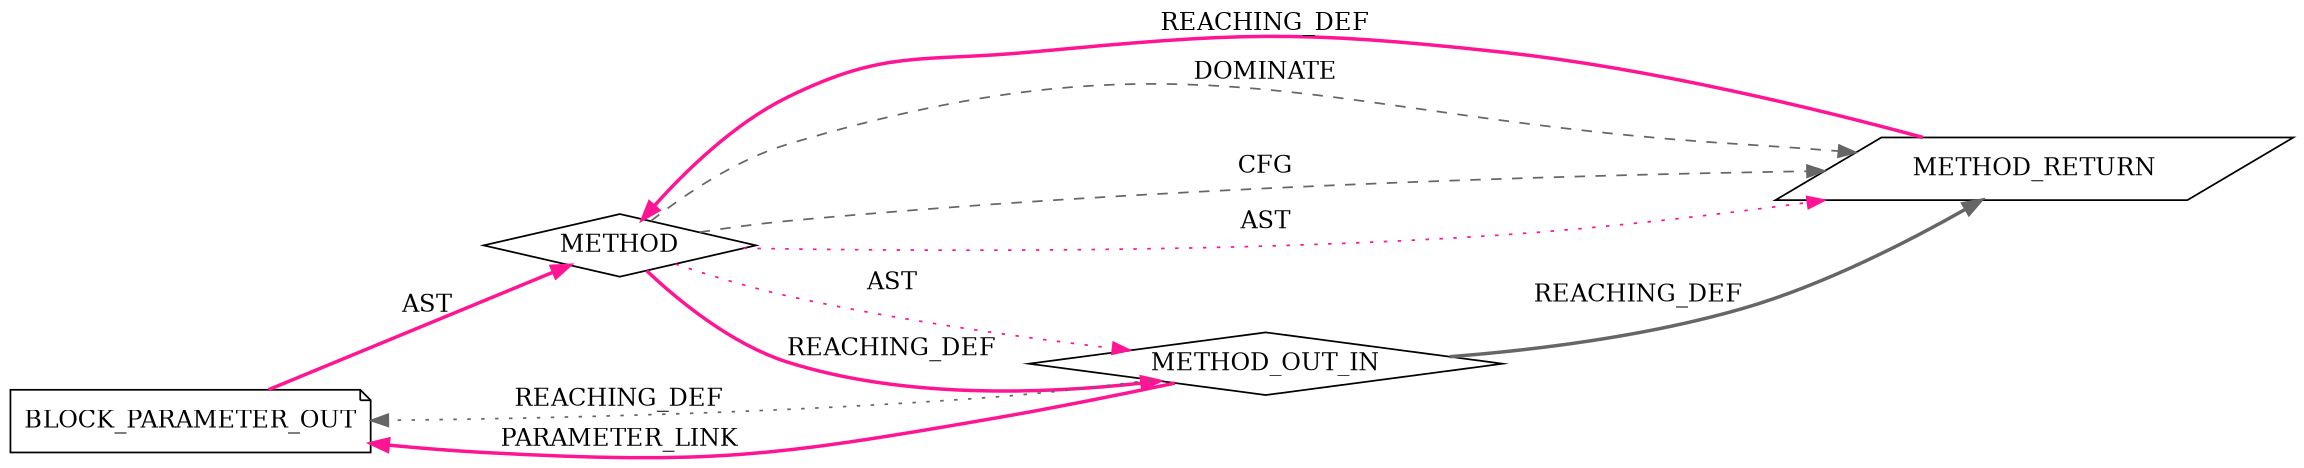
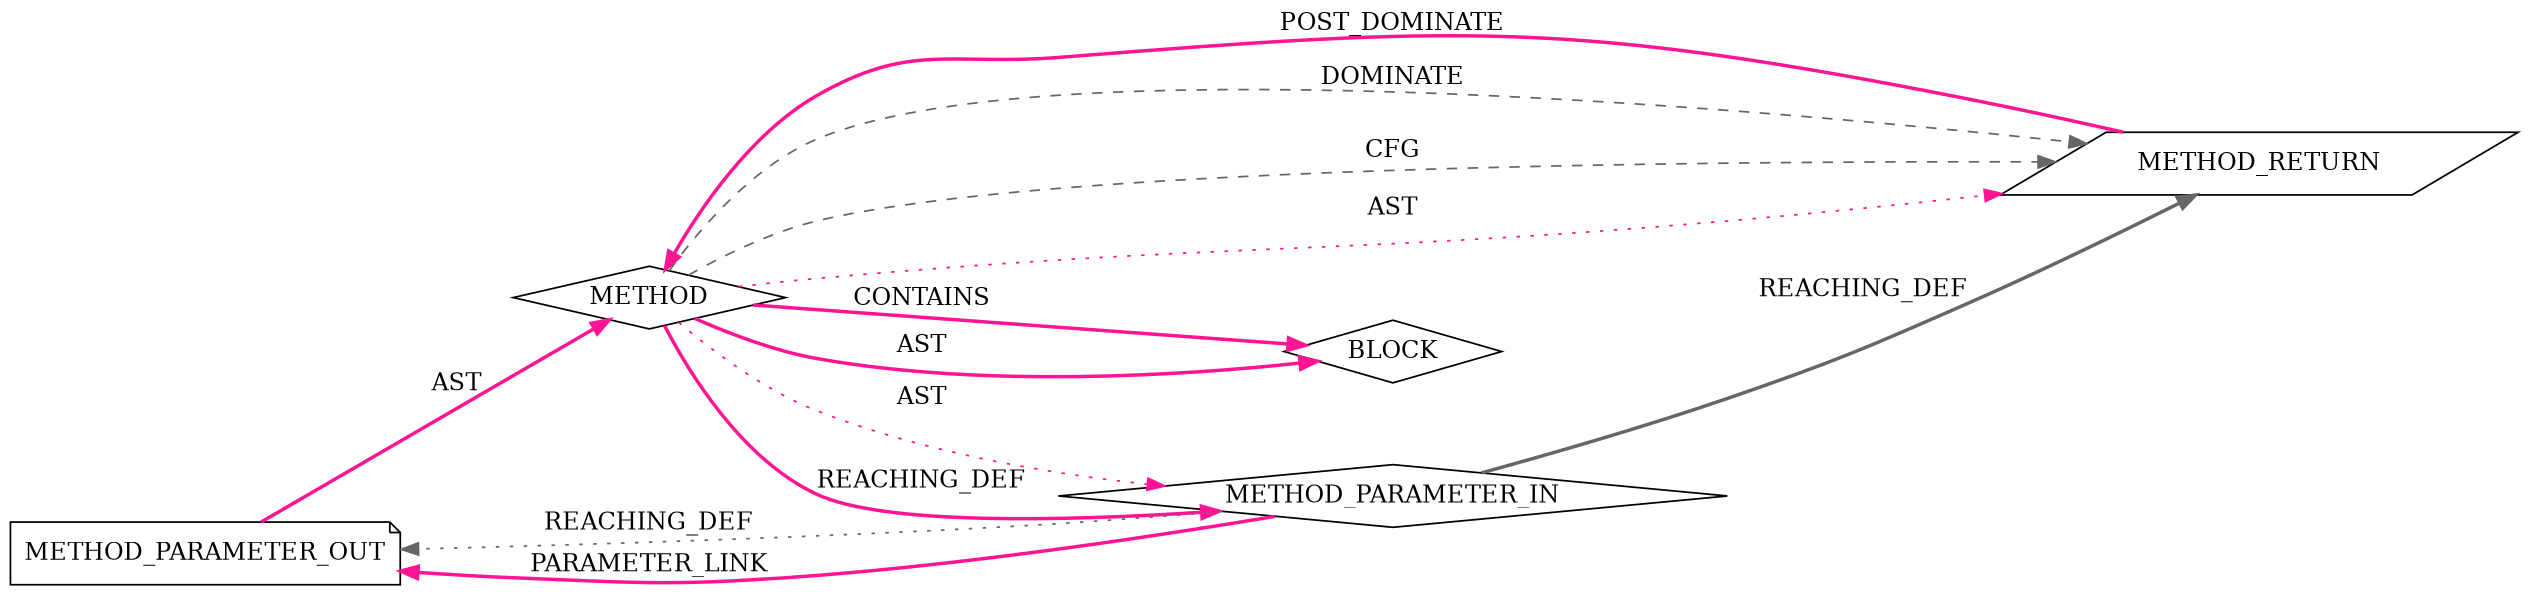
  digraph {
    rankdir=LR
    node [CODE=p1 EVALUATION_STRATEGY=BY_VALUE ORDER=1 TYPE_FULL_NAME=ANY shape=diamond]
    edge [color=deeppink style=bold]
-   n1 [INDEX=1 IS_VARIADIC=false NAME=p1 label=BLOCK_PARAMETER_OUT shape=note]
+   n1 [INDEX=1 IS_VARIADIC=false NAME=p1 label=METHOD_PARAMETER_OUT shape=note]
    n2 [AST_PARENT_FULL_NAME="<global>" AST_PARENT_TYPE=NAMESPACE_BLOCK CODE="<empty>" FILENAME="<empty>" FULL_NAME=skb_frag_size IS_EXTERNAL=true NAME=skb_frag_size ORDER=0 label=METHOD EVALUATION_STRATEGY="" TYPE_FULL_NAME=""]
    n3 [CODE=RET ORDER=2 label=METHOD_RETURN shape=parallelogram]
-   n5 [INDEX=1 IS_VARIADIC=false NAME=p1 label=METHOD_OUT_IN]
+   n4 [ARGUMENT_INDEX=1 CODE="<empty>" label=BLOCK EVALUATION_STRATEGY=""]
+   n5 [INDEX=1 IS_VARIADIC=false NAME=p1 label=METHOD_PARAMETER_IN]
    n1 -> n2 [label=AST]
    n2 -> n3 [color=gray40 label=DOMINATE style=dashed]
    n2 -> n3 [color=gray40 label=CFG style=dashed]
    n2 -> n3 [label=AST style=dotted]
+   n2 -> n4 [label=CONTAINS]
+   n2 -> n4 [label=AST]
    n2 -> n5 [label=REACHING_DEF]
    n2 -> n5 [label=AST style=dotted]
-   n3 -> n2 [label=REACHING_DEF]
+   n3 -> n2 [label=POST_DOMINATE]
    n5 -> n1 [VARIABLE=p1 color=gray40 label=REACHING_DEF style=dotted]
    n5 -> n1 [label=PARAMETER_LINK]
    n5 -> n3 [VARIABLE=p1 color=gray40 label=REACHING_DEF]
  }
